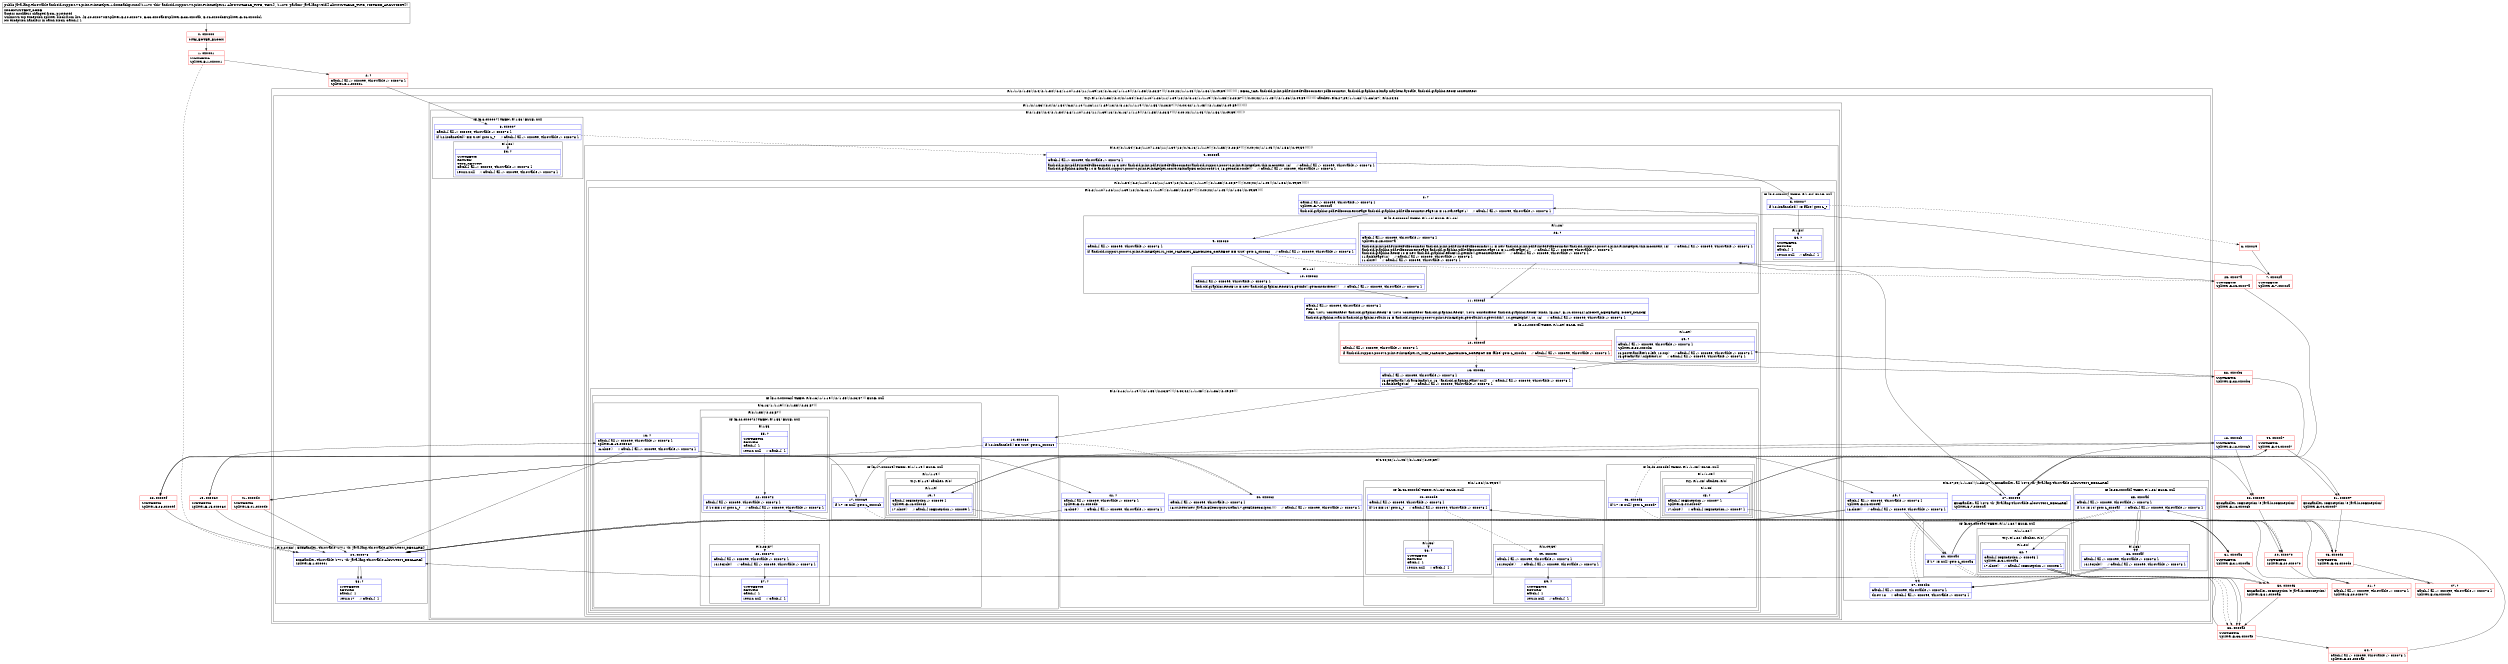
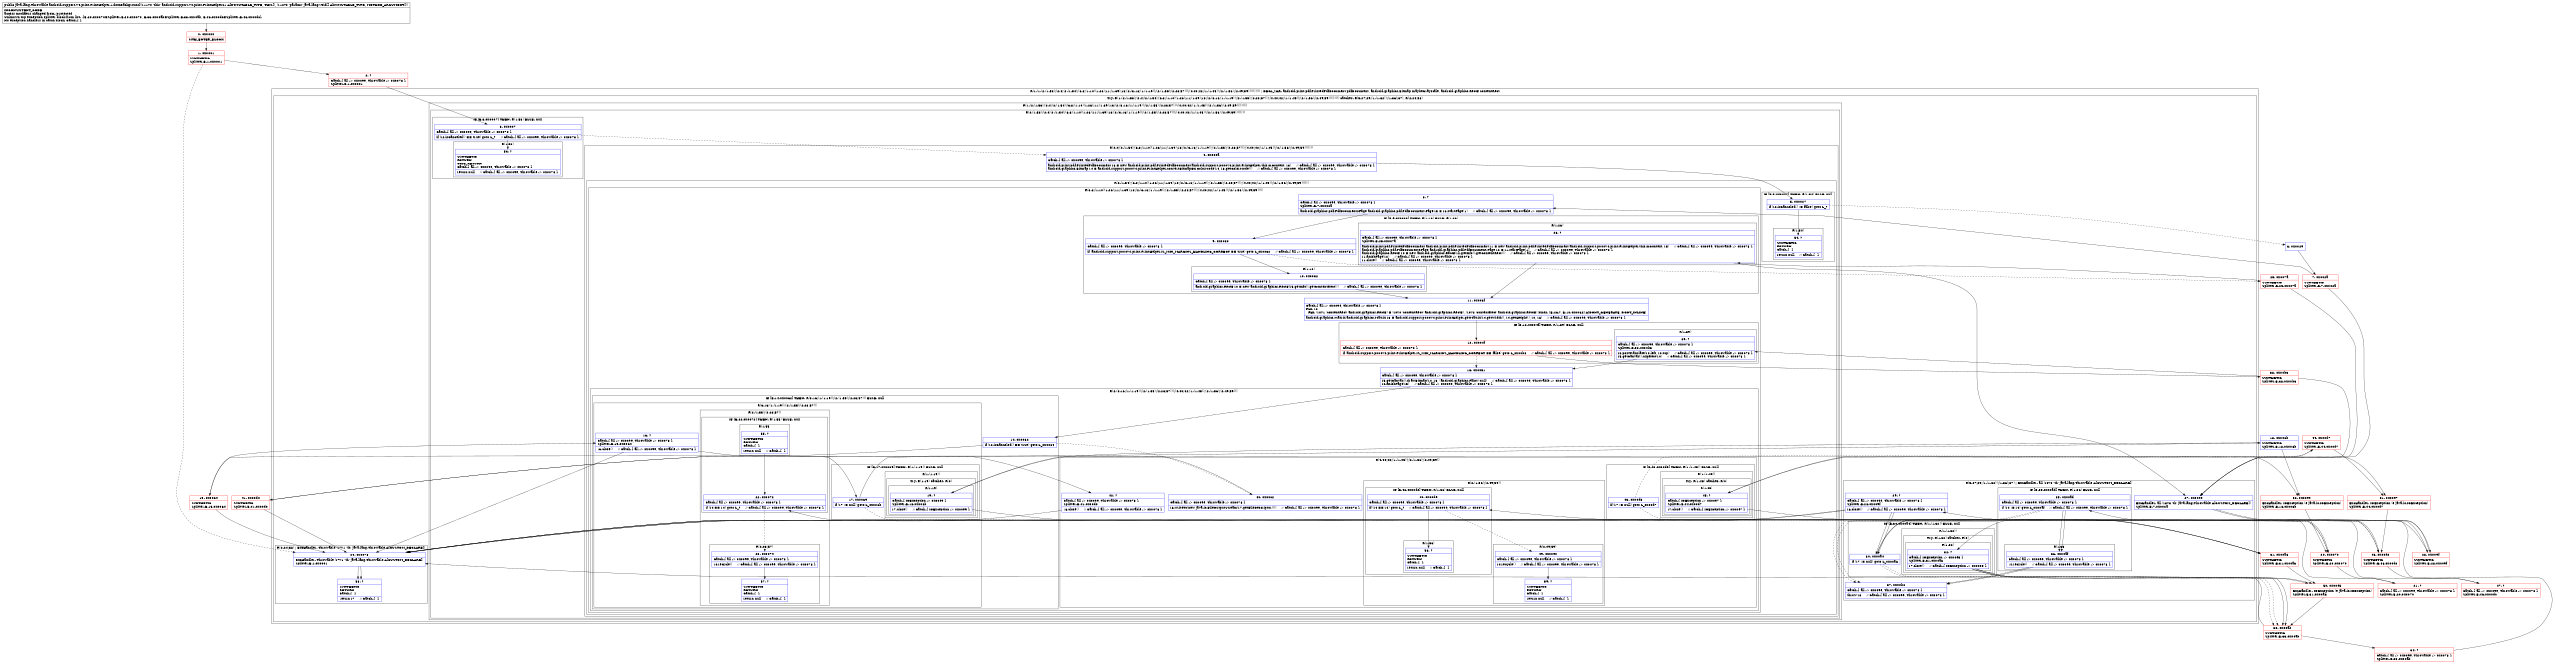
  digraph {
    node [color=blue shape=record]
    n1 [label="{53\:\ ?|SYNTHETIC\lRETURN\lORIG_RETURN\lCatch:\{ all \-\> 0x009e, Throwable \-\> 0x0078 \}\l|return null     \/\/ Catch:\{ all \-\> 0x009e, Throwable \-\> 0x0078 \}\l}"]
    n2 [label="{3\:\ 0x0007|Catch:\{ all \-\> 0x009e, Throwable \-\> 0x0078 \}\l|if (r2.isCanceled() == true) goto L_?     \/\/ Catch:\{ all \-\> 0x009e, Throwable \-\> 0x0078 \}\l}"]
    n3 [label="{54\:\ ?|SYNTHETIC\lRETURN\lCatch:\{  \}\l|return null     \/\/ Catch:\{  \}\l}"]
    n4 [label="{5\:\ 0x0027|if (r2.isCanceled() != false) goto L_?\l}"]
    n5 [label="{10\:\ 0x0032|Catch:\{ all \-\> 0x009e, Throwable \-\> 0x0078 \}\l|android.graphics.RectF r0 = new android.graphics.RectF(r5.getInfo().getContentRect())     \/\/ Catch:\{ all \-\> 0x009e, Throwable \-\> 0x0078 \}\l}"]
    n6 [label="{26\:\ ?|Catch:\{ all \-\> 0x009e, Throwable \-\> 0x0078 \}\lSplitter:B:25:0x007a\l|android.print.pdf.PrintedPdfDocument android.print.pdf.PrintedPdfDocument r1 = new android.print.pdf.PrintedPdfDocument(android.support.p000v4.print.PrintHelper.this.mContext, r5)     \/\/ Catch:\{ all \-\> 0x009e, Throwable \-\> 0x0078 \}\landroid.graphics.pdf.PdfDocument$Page android.graphics.pdf.PdfDocument.Page r2 = r1.startPage(1)     \/\/ Catch:\{ all \-\> 0x009e, Throwable \-\> 0x0078 \}\landroid.graphics.RectF r0 = new android.graphics.RectF(r2.getInfo().getContentRect())     \/\/ Catch:\{ all \-\> 0x009e, Throwable \-\> 0x0078 \}\lr1.finishPage(r2)     \/\/ Catch:\{ all \-\> 0x009e, Throwable \-\> 0x0078 \}\lr1.close()     \/\/ Catch:\{ all \-\> 0x009e, Throwable \-\> 0x0078 \}\l}"]
    n7 [label="{9\:\ 0x0030|Catch:\{ all \-\> 0x009e, Throwable \-\> 0x0078 \}\l|if (android.support.p000v4.print.PrintHelper.IS_MIN_MARGINS_HANDLING_CORRECT == true) goto L_0x0032     \/\/ Catch:\{ all \-\> 0x009e, Throwable \-\> 0x0078 \}\l}"]
    n8 [label="{39\:\ ?|Catch:\{ all \-\> 0x009e, Throwable \-\> 0x0078 \}\lSplitter:B:38:0x00b3\l|r3.postTranslate(r0.left, r0.top)     \/\/ Catch:\{ all \-\> 0x009e, Throwable \-\> 0x0078 \}\lr5.getCanvas().clipRect(r0)     \/\/ Catch:\{ all \-\> 0x009e, Throwable \-\> 0x0078 \}\l}"]
    n9 [color=red label="{12\:\ 0x004f|Catch:\{ all \-\> 0x009e, Throwable \-\> 0x0078 \}\l|if (android.support.p000v4.print.PrintHelper.IS_MIN_MARGINS_HANDLING_CORRECT == false) goto L_0x00b3     \/\/ Catch:\{ all \-\> 0x009e, Throwable \-\> 0x0078 \}\l}"]
    n10 [label="{19\:\ ?|Catch:\{ IOException \-\> 0x00e9 \}\lSplitter:B:18:0x006b\l|r7.close()     \/\/ Catch:\{ IOException \-\> 0x00e9 \}\l}"]
    n11 [label="{17\:\ 0x0069|if (r7 != null) goto L_0x006b\l}"]
    n12 [label="{55\:\ ?|SYNTHETIC\lRETURN\lCatch:\{  \}\l|return null     \/\/ Catch:\{  \}\l}"]
    n13 [label="{22\:\ 0x0072|Catch:\{ all \-\> 0x009e, Throwable \-\> 0x0078 \}\l|if (r4 == r4) goto L_?     \/\/ Catch:\{ all \-\> 0x009e, Throwable \-\> 0x0078 \}\l}"]
    n14 [label="{23\:\ 0x0074|Catch:\{ all \-\> 0x009e, Throwable \-\> 0x0078 \}\l|r4.recycle()     \/\/ Catch:\{ all \-\> 0x009e, Throwable \-\> 0x0078 \}\l}"]
    n15 [label="{57\:\ ?|SYNTHETIC\lRETURN\lCatch:\{  \}\l|return null     \/\/ Catch:\{  \}\l}"]
    n16 [label="{16\:\ ?|Catch:\{ all \-\> 0x009e, Throwable \-\> 0x0078 \}\lSplitter:B:15:0x0064\l|r6.close()     \/\/ Catch:\{ all \-\> 0x009e, Throwable \-\> 0x0078 \}\l}"]
    n17 [label="{14\:\ 0x0062|if (r2.isCanceled() == true) goto L_0x0064\l}"]
    n18 [label="{45\:\ ?|Catch:\{ IOException \-\> 0x00e7 \}\lSplitter:B:44:0x00d7\l|r7.close()     \/\/ Catch:\{ IOException \-\> 0x00e7 \}\l}"]
    n19 [label="{43\:\ 0x00d5|if (r7 != null) goto L_0x00d7\l}"]
    n20 [label="{56\:\ ?|SYNTHETIC\lRETURN\lCatch:\{  \}\l|return null     \/\/ Catch:\{  \}\l}"]
    n21 [label="{48\:\ 0x00de|Catch:\{ all \-\> 0x009e, Throwable \-\> 0x0078 \}\l|if (r4 == r4) goto L_?     \/\/ Catch:\{ all \-\> 0x009e, Throwable \-\> 0x0078 \}\l}"]
    n22 [label="{49\:\ 0x00e0|Catch:\{ all \-\> 0x009e, Throwable \-\> 0x0078 \}\l|r4.recycle()     \/\/ Catch:\{ all \-\> 0x009e, Throwable \-\> 0x0078 \}\l}"]
    n23 [label="{59\:\ ?|SYNTHETIC\lRETURN\lCatch:\{  \}\l|return null     \/\/ Catch:\{  \}\l}"]
    n24 [label="{40\:\ 0x00c2|Catch:\{ all \-\> 0x009e, Throwable \-\> 0x0078 \}\l|r6.writeTo(new java.io.FileOutputStream(r7.getFileDescriptor()))     \/\/ Catch:\{ all \-\> 0x009e, Throwable \-\> 0x0078 \}\l}"]
    n25 [label="{42\:\ ?|Catch:\{ all \-\> 0x009e, Throwable \-\> 0x0078 \}\lSplitter:B:41:0x00d0\l|r6.close()     \/\/ Catch:\{ all \-\> 0x009e, Throwable \-\> 0x0078 \}\l}"]
    n26 [label="{8\:\ ?|Catch:\{ all \-\> 0x009e, Throwable \-\> 0x0078 \}\lSplitter:B:7:0x002a\l|android.graphics.pdf.PdfDocument$Page android.graphics.pdf.PdfDocument.Page r5 = r6.startPage(1)     \/\/ Catch:\{ all \-\> 0x009e, Throwable \-\> 0x0078 \}\l}"]
    n27 [label="{11\:\ 0x003f|Catch:\{ all \-\> 0x009e, Throwable \-\> 0x0078 \}\lPHI: r0 \l  PHI: (r0v1 'contentRect' android.graphics.RectF) = (r0v0 'contentRect' android.graphics.RectF), (r0v2 'contentRect' android.graphics.RectF) binds: [B:26:?, B:10:0x0032] A[DONT_GENERATE, DONT_INLINE]\l|android.graphics.Matrix android.graphics.Matrix r3 = android.support.p000v4.print.PrintHelper.getMatrix(r4.getWidth(), r4.getHeight(), r0, r6)     \/\/ Catch:\{ all \-\> 0x009e, Throwable \-\> 0x0078 \}\l}"]
    n28 [label="{13\:\ 0x0051|Catch:\{ all \-\> 0x009e, Throwable \-\> 0x0078 \}\l|r5.getCanvas().drawBitmap(r4, r3, (android.graphics.Paint) null)     \/\/ Catch:\{ all \-\> 0x009e, Throwable \-\> 0x0078 \}\lr6.finishPage(r5)     \/\/ Catch:\{ all \-\> 0x009e, Throwable \-\> 0x0078 \}\l}"]
    n29 [label="{4\:\ 0x000a|Catch:\{ all \-\> 0x009e, Throwable \-\> 0x0078 \}\l|android.print.pdf.PrintedPdfDocument r6 = new android.print.pdf.PrintedPdfDocument(android.support.p000v4.print.PrintHelper.this.mContext, r3)     \/\/ Catch:\{ all \-\> 0x009e, Throwable \-\> 0x0078 \}\landroid.graphics.Bitmap r4 = android.support.p000v4.print.PrintHelper.convertBitmapForColorMode(r4, r3.getColorMode())     \/\/ Catch:\{ all \-\> 0x009e, Throwable \-\> 0x0078 \}\l}"]
    n30 [label="{32\:\ ?|Catch:\{ IOException \-\> 0x00e5 \}\lSplitter:B:31:0x00a6\l|r7.close()     \/\/ Catch:\{ IOException \-\> 0x00e5 \}\l}"]
    n31 [label="{30\:\ 0x00a4|if (r7 != null) goto L_0x00a6\l}"]
    n32 [label="{36\:\ 0x00af|Catch:\{ all \-\> 0x009e, Throwable \-\> 0x0078 \}\l|r4.recycle()     \/\/ Catch:\{ all \-\> 0x009e, Throwable \-\> 0x0078 \}\l}"]
    n33 [label="{35\:\ 0x00ad|Catch:\{ all \-\> 0x009e, Throwable \-\> 0x0078 \}\l|if (r4 != r4) goto L_0x00af     \/\/ Catch:\{ all \-\> 0x009e, Throwable \-\> 0x0078 \}\l}"]
    n34 [label="{27\:\ 0x009e|ExcHandler: all (r8v8 'th' java.lang.Throwable A[CUSTOM_DECLARE])\lSplitter:B:7:0x002a\l}"]
    n35 [label="{29\:\ ?|Catch:\{ all \-\> 0x009e, Throwable \-\> 0x0078 \}\lSplitter:B:28:0x009f\l|r6.close()     \/\/ Catch:\{ all \-\> 0x009e, Throwable \-\> 0x0078 \}\l}"]
    n36 [label="{37\:\ 0x00b2|Catch:\{ all \-\> 0x009e, Throwable \-\> 0x0078 \}\l|throw r8     \/\/ Catch:\{ all \-\> 0x009e, Throwable \-\> 0x0078 \}\l}"]
    n37 [label="{24\:\ 0x0078|ExcHandler: Throwable (r7v1 'th' java.lang.Throwable A[CUSTOM_DECLARE])\lSplitter:B:1:0x0001\l}"]
    n38 [label="{58\:\ ?|SYNTHETIC\lRETURN\lCatch:\{  \}\l|return r7     \/\/ Catch:\{  \}\l}"]
-   n39 [color=red label="{6\:\ 0x0029}"]
+   n39 [label="{6\:\ 0x0029}"]
    n40 [color=red label="{25\:\ 0x007a|SYNTHETIC\lSplitter:B:25:0x007a\l}"]
    n41 [color=red label="{38\:\ 0x00b3|SYNTHETIC\lSplitter:B:38:0x00b3\l}"]
    n42 [color=red label="{20\:\ 0x0070|SYNTHETIC\lSplitter:B:20:0x0070\l}"]
    n43 [color=red label="{52\:\ 0x00e9|ExcHandler: IOException (e java.io.IOException)\lSplitter:B:18:0x006b\l}"]
    n44 [label="{18\:\ 0x006b|SYNTHETIC\lSplitter:B:18:0x006b\l}"]
    n45 [color=red label="{15\:\ 0x0064|SYNTHETIC\lSplitter:B:15:0x0064\l}"]
    n46 [color=red label="{46\:\ 0x00dc|SYNTHETIC\lSplitter:B:46:0x00dc\l}"]
    n47 [color=red label="{51\:\ 0x00e7|ExcHandler: IOException (e java.io.IOException)\lSplitter:B:44:0x00d7\l}"]
    n48 [color=red label="{44\:\ 0x00d7|SYNTHETIC\lSplitter:B:44:0x00d7\l}"]
    n49 [color=red label="{41\:\ 0x00d0|SYNTHETIC\lSplitter:B:41:0x00d0\l}"]
    n50 [color=red label="{33\:\ 0x00ab|SYNTHETIC\lSplitter:B:33:0x00ab\l}"]
    n51 [color=red label="{50\:\ 0x00e5|ExcHandler: IOException (e java.io.IOException)\lSplitter:B:31:0x00a6\l}"]
    n52 [color=red label="{31\:\ 0x00a6|SYNTHETIC\lSplitter:B:31:0x00a6\l}"]
    n53 [color=red label="{28\:\ 0x009f|SYNTHETIC\lSplitter:B:28:0x009f\l}"]
    n54 [color=red label="{7\:\ 0x002a|SYNTHETIC\lSplitter:B:7:0x002a\l}"]
    n55 [color=red label="{21\:\ ?|Catch:\{ all \-\> 0x009e, Throwable \-\> 0x0078 \}\lSplitter:B:20:0x0070\l}"]
    n56 [color=red label="{47\:\ ?|Catch:\{ all \-\> 0x009e, Throwable \-\> 0x0078 \}\lSplitter:B:46:0x00dc\l}"]
    n57 [color=red label="{34\:\ ?|Catch:\{ all \-\> 0x009e, Throwable \-\> 0x0078 \}\lSplitter:B:33:0x00ab\l}"]
    n58 [color=red label="{0\:\ 0x0000|MTH_ENTER_BLOCK\l}"]
    n59 [color=red label="{1\:\ 0x0001|SYNTHETIC\lSplitter:B:1:0x0001\l}"]
    n60 [color=red label="{2\:\ ?|Catch:\{ all \-\> 0x009e, Throwable \-\> 0x0078 \}\lSplitter:B:1:0x0001\l}"]
    n61 [label="{public java.lang.Throwable android.support.v4.print.PrintHelper.1.doInBackground((r11v0 'this' android.support.v4.print.PrintHelper$1 A[IMMUTABLE_TYPE, THIS]), (r12v0 'params' java.lang.Void[] A[IMMUTABLE_TYPE, METHOD_ARGUMENT]))  | INCONSISTENT_CODE\laccess modifiers changed from: protected\lUnknown top exception splitter block from list: \{B:20:0x0070=Splitter:B:20:0x0070, B:33:0x00ab=Splitter:B:33:0x00ab, B:46:0x00dc=Splitter:B:46:0x00dc\}\lNo exception handlers in catch block: Catch:\{  \}\l}" color=""]
    subgraph cluster_1 {
      label="R(1:(1:(2:(1:53)|(2:4|(2:(1:54)|(6:8|(1:10)(1:26)|11|(1:39)|13|(2:(3:16|(1:(1:19))|(2:(1:55)|(2:23|57)))|(4:40|42|(1:(1:45))|(2:(1:56)|(2:49|59)))))))))) | DECL_VAR: android.print.pdf.PrintedPdfDocument pdfDocument, android.graphics.Bitmap maybeGrayscale, android.graphics.RectF contentRect\l"
      subgraph cluster_2 {
        label="Try: R(1:(2:(1:53)|(2:4|(2:(1:54)|(6:8|(1:10)(1:26)|11|(1:39)|13|(2:(3:16|(1:(1:19))|(2:(1:55)|(2:23|57)))|(4:40|42|(1:(1:45))|(2:(1:56)|(2:49|59))))))))) catches: R(5:27|29|(1:(1:32))|(1:36)|37), R(2:24|58)"
        subgraph cluster_3 {
          label="R(1:(2:(1:53)|(2:4|(2:(1:54)|(6:8|(1:10)(1:26)|11|(1:39)|13|(2:(3:16|(1:(1:19))|(2:(1:55)|(2:23|57)))|(4:40|42|(1:(1:45))|(2:(1:56)|(2:49|59)))))))))"
          subgraph cluster_4 {
            label="R(2:(1:53)|(2:4|(2:(1:54)|(6:8|(1:10)(1:26)|11|(1:39)|13|(2:(3:16|(1:(1:19))|(2:(1:55)|(2:23|57)))|(4:40|42|(1:(1:45))|(2:(1:56)|(2:49|59))))))))"
            subgraph cluster_5 {
              label="IF [B:3:0x0007] THEN: R(1:53) ELSE: null"
              n2
              subgraph cluster_6 {
                label="R(1:53)"
                n1
              }
            }
            subgraph cluster_7 {
              label="R(2:4|(2:(1:54)|(6:8|(1:10)(1:26)|11|(1:39)|13|(2:(3:16|(1:(1:19))|(2:(1:55)|(2:23|57)))|(4:40|42|(1:(1:45))|(2:(1:56)|(2:49|59)))))))"
              n29
              subgraph cluster_8 {
                label="R(2:(1:54)|(6:8|(1:10)(1:26)|11|(1:39)|13|(2:(3:16|(1:(1:19))|(2:(1:55)|(2:23|57)))|(4:40|42|(1:(1:45))|(2:(1:56)|(2:49|59))))))"
                subgraph cluster_9 {
                  label="IF [B:5:0x0027] THEN: R(1:54) ELSE: null"
                  n4
                  subgraph cluster_10 {
                    label="R(1:54)"
                    n3
                  }
                }
                subgraph cluster_11 {
                  label="R(6:8|(1:10)(1:26)|11|(1:39)|13|(2:(3:16|(1:(1:19))|(2:(1:55)|(2:23|57)))|(4:40|42|(1:(1:45))|(2:(1:56)|(2:49|59)))))"
                  n26
                  n27
                  n28
                  subgraph cluster_12 {
                    label="IF [B:9:0x0030] THEN: R(1:10) ELSE: R(1:26)"
                    n7
                    subgraph cluster_13 {
                      label="R(1:10)"
                      n5
                    }
                    subgraph cluster_14 {
                      label="R(1:26)"
                      n6
                    }
                  }
                  subgraph cluster_15 {
                    label="IF [B:12:0x004f] THEN: R(1:39) ELSE: null"
                    n9
                    subgraph cluster_16 {
                      label="R(1:39)"
                      n8
                    }
                  }
                  subgraph cluster_17 {
                    label="R(2:(3:16|(1:(1:19))|(2:(1:55)|(2:23|57)))|(4:40|42|(1:(1:45))|(2:(1:56)|(2:49|59))))"
                    subgraph cluster_18 {
                      label="IF [B:14:0x0062] THEN: R(3:16|(1:(1:19))|(2:(1:55)|(2:23|57))) ELSE: null"
                      n17
                      subgraph cluster_19 {
                        label="R(3:16|(1:(1:19))|(2:(1:55)|(2:23|57)))"
                        n16
                        subgraph cluster_20 {
                          label="IF [B:17:0x0069] THEN: R(1:(1:19)) ELSE: null"
                          n11
                          subgraph cluster_21 {
                            label="R(1:(1:19))"
                            subgraph cluster_22 {
                              label="Try: R(1:19) catches: R(0)"
                              subgraph cluster_23 {
                                label="R(1:19)"
                                n10
                              }
                              subgraph cluster_24 {
                                label="R(0) | ExcHandler: IOException (e java.io.IOException)\l"
                              }
                            }
                          }
                        }
                        subgraph cluster_25 {
                          label="R(2:(1:55)|(2:23|57))"
                          subgraph cluster_26 {
                            label="IF [B:22:0x0072] THEN: R(1:55) ELSE: null"
                            n13
                            subgraph cluster_27 {
                              label="R(1:55)"
                              n12
                            }
                          }
                          subgraph cluster_28 {
                            label="R(2:23|57)"
                            n14
                            n15
                          }
                        }
                      }
                    }
                    subgraph cluster_29 {
                      label="R(4:40|42|(1:(1:45))|(2:(1:56)|(2:49|59)))"
                      n24
                      n25
                      subgraph cluster_30 {
                        label="IF [B:43:0x00d5] THEN: R(1:(1:45)) ELSE: null"
                        n19
                        subgraph cluster_31 {
                          label="R(1:(1:45))"
                          subgraph cluster_32 {
                            label="Try: R(1:45) catches: R(0)"
                            subgraph cluster_33 {
                              label="R(1:45)"
                              n18
                            }
                            subgraph cluster_34 {
                              label="R(0) | ExcHandler: IOException (e java.io.IOException)\l"
                            }
                          }
                        }
                      }
                      subgraph cluster_35 {
                        label="R(2:(1:56)|(2:49|59))"
                        subgraph cluster_36 {
                          label="IF [B:48:0x00de] THEN: R(1:56) ELSE: null"
                          n21
                          subgraph cluster_37 {
                            label="R(1:56)"
                            n20
                          }
                        }
                        subgraph cluster_38 {
                          label="R(2:49|59)"
                          n22
                          n23
                        }
                      }
                    }
                  }
                }
              }
            }
          }
        }
        subgraph cluster_39 {
          label="R(5:27|29|(1:(1:32))|(1:36)|37) | ExcHandler: all (r8v8 'th' java.lang.Throwable A[CUSTOM_DECLARE])\l"
          n34
          n35
          n36
          subgraph cluster_40 {
            label="IF [B:30:0x00a4] THEN: R(1:(1:32)) ELSE: null"
            n31
            subgraph cluster_41 {
              label="R(1:(1:32))"
              subgraph cluster_42 {
                label="Try: R(1:32) catches: R(0)"
                subgraph cluster_43 {
                  label="R(1:32)"
                  n30
                }
                subgraph cluster_44 {
                  label="R(0) | ExcHandler: IOException (e java.io.IOException)\l"
                }
              }
            }
          }
          subgraph cluster_45 {
            label="IF [B:35:0x00ad] THEN: R(1:36) ELSE: null"
            n33
            subgraph cluster_46 {
              label="R(1:36)"
              n32
            }
          }
        }
        subgraph cluster_47 {
          label="R(2:24|58) | ExcHandler: Throwable (r7v1 'th' java.lang.Throwable A[CUSTOM_DECLARE])\l"
          n37
          n38
        }
      }
    }
    subgraph cluster_48 {
      label="R(5:27|29|(1:(1:32))|(1:36)|37) | ExcHandler: all (r8v8 'th' java.lang.Throwable A[CUSTOM_DECLARE])\l"
      subgraph cluster_49 {
        label="IF [B:30:0x00a4] THEN: R(1:(1:32)) ELSE: null"
        subgraph cluster_50 {
          label="R(1:(1:32))"
          subgraph cluster_51 {
            label="Try: R(1:32) catches: R(0)"
            subgraph cluster_52 {
              label="R(0) | ExcHandler: IOException (e java.io.IOException)\l"
            }
            subgraph cluster_53 {
              label="R(1:32)"
            }
          }
        }
      }
      subgraph cluster_54 {
        label="IF [B:35:0x00ad] THEN: R(1:36) ELSE: null"
        subgraph cluster_55 {
          label="R(1:36)"
        }
      }
    }
    subgraph cluster_56 {
      label="R(0) | ExcHandler: IOException (e java.io.IOException)\l"
    }
    subgraph cluster_57 {
      label="R(0) | ExcHandler: IOException (e java.io.IOException)\l"
    }
    subgraph cluster_58 {
      label="R(2:24|58) | ExcHandler: Throwable (r7v1 'th' java.lang.Throwable A[CUSTOM_DECLARE])\l"
    }
    subgraph cluster_59 {
      label="R(0) | ExcHandler: IOException (e java.io.IOException)\l"
    }
    n2 -> n1
    n2 -> n29 [style=dashed]
    n4 -> n3
    n4 -> n39 [style=dashed]
    n5 -> n27
    n6 -> n27
    n6 -> n34
    n7 -> n5
    n7 -> n40 [style=dashed]
    n8 -> n28
    n9 -> n28 [style=dashed]
    n9 -> n41
    n10 -> n42
    n10 -> n43
    n11 -> n42 [style=dashed]
    n11 -> n44
    n12 -> n13
    n13 -> n14 [style=dashed]
    n14 -> n15
    n16 -> n11
    n16 -> n37
    n17 -> n24 [style=dashed]
    n17 -> n45
    n18 -> n46
    n18 -> n47
    n19 -> n46 [style=dashed]
    n19 -> n48 [style=dashed]
    n21 -> n20
    n21 -> n22 [style=dashed]
    n22 -> n23
    n24 -> n49
    n25 -> n37
    n26 -> n7
    n27 -> n9
    n28 -> n17
    n29 -> n4
    n30 -> n50
    n30 -> n50
    n30 -> n51
    n30 -> n51
    n31 -> n50 [style=dashed]
    n31 -> n50 [style=dashed]
    n31 -> n52
    n31 -> n52
    n32 -> n36
    n32 -> n36
    n33 -> n32
    n33 -> n32
    n33 -> n36 [style=dashed]
    n33 -> n36 [style=dashed]
    n34 -> n53
    n34 -> n53
    n35 -> n31
    n35 -> n31
    n35 -> n37
    n35 -> n37
    n37 -> n38
    n37 -> n38
    n39 -> n54
    n40 -> n6
    n40 -> n34
    n41 -> n8
    n41 -> n34
-   n42 -> n37 [style=dashed]
+   n42 -> n37
    n42 -> n55
    n43 -> n42
    n44 -> n10
    n44 -> n43
    n45 -> n16
    n45 -> n37
    n46 -> n37
    n46 -> n56
    n47 -> n46
    n48 -> n18
    n48 -> n47
    n49 -> n25
    n49 -> n37
    n50 -> n37
    n50 -> n57
    n51 -> n50
    n52 -> n30
    n52 -> n51
    n53 -> n35
    n53 -> n37
    n54 -> n26
-   n44 -> n34
+   n54 -> n34
    n55 -> n13
    n56 -> n21
    n57 -> n33
    n58 -> n59
    n59 -> n37 [style=dashed]
    n59 -> n60
    n60 -> n2
    n61 -> n58
  }
